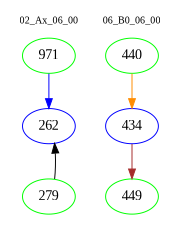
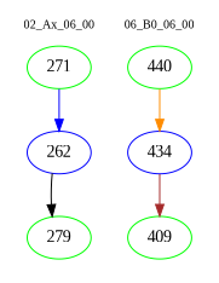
  digraph {
    fontname="Liberation Serif"
    node [color=green fontname="Liberation Serif"]
    edge [fontname="Liberation Serif"]
-   n1 [label=971]
+   n1 [label=271]
    n2 [color=blue label=262]
    n3 [label=279]
    n4 [label=440]
    n5 [color=blue label=434]
-   n6 [label=449]
+   n6 [label=409]
    subgraph cluster_1 {
      color=white
      fontsize=10
      label="02_Ax_06_00"
      n1
      n2
      n3
    }
    subgraph cluster_2 {
      color=white
      fontsize=10
      label="06_B0_06_00"
      n4
      n5
      n6
    }
    n1 -> n2 [color=blue]
-   n3 -> n2 [color=black]
+   n2 -> n3 [color=black]
    n4 -> n5 [color=darkorange]
    n5 -> n6 [color=brown]
  }
